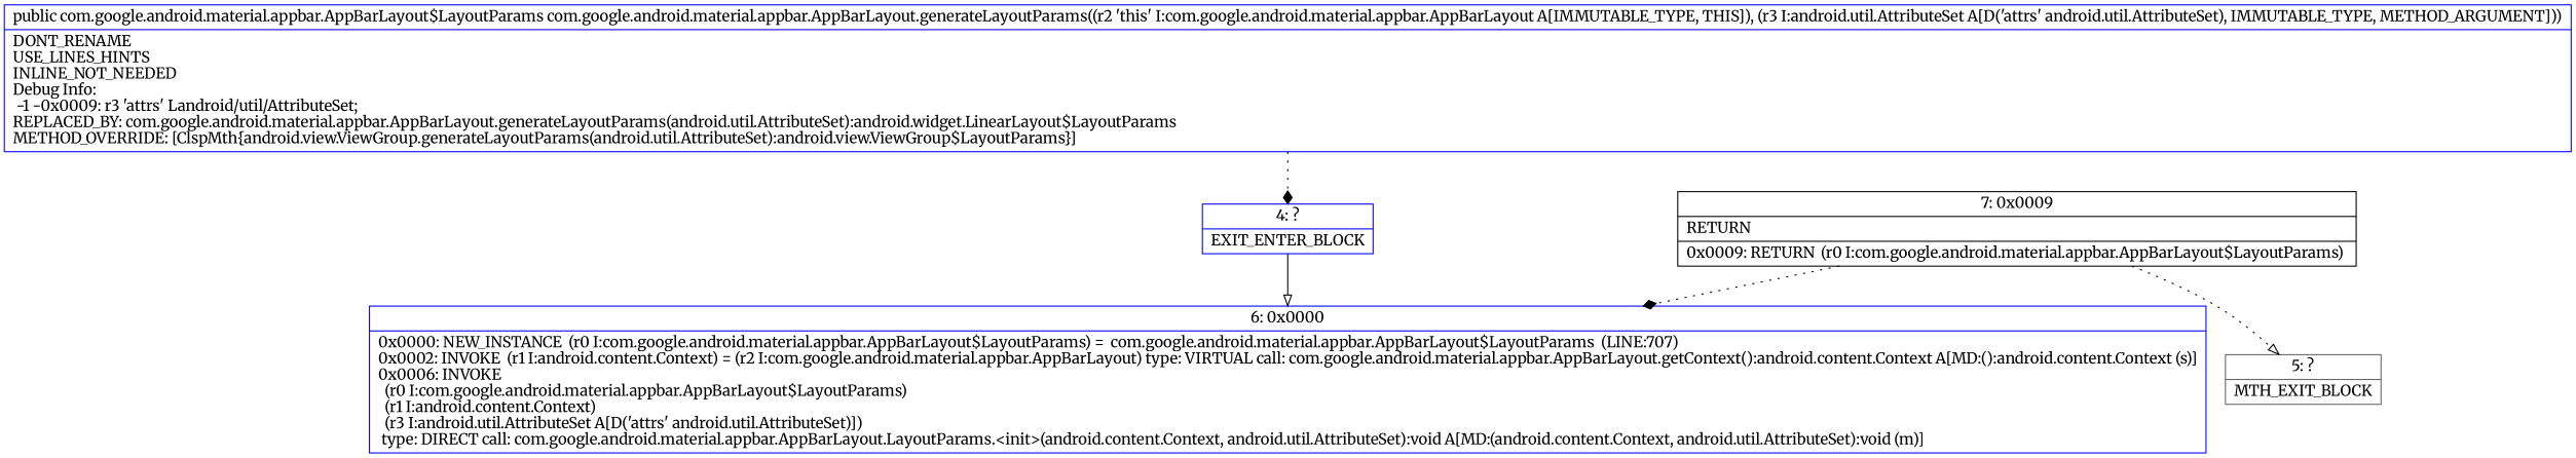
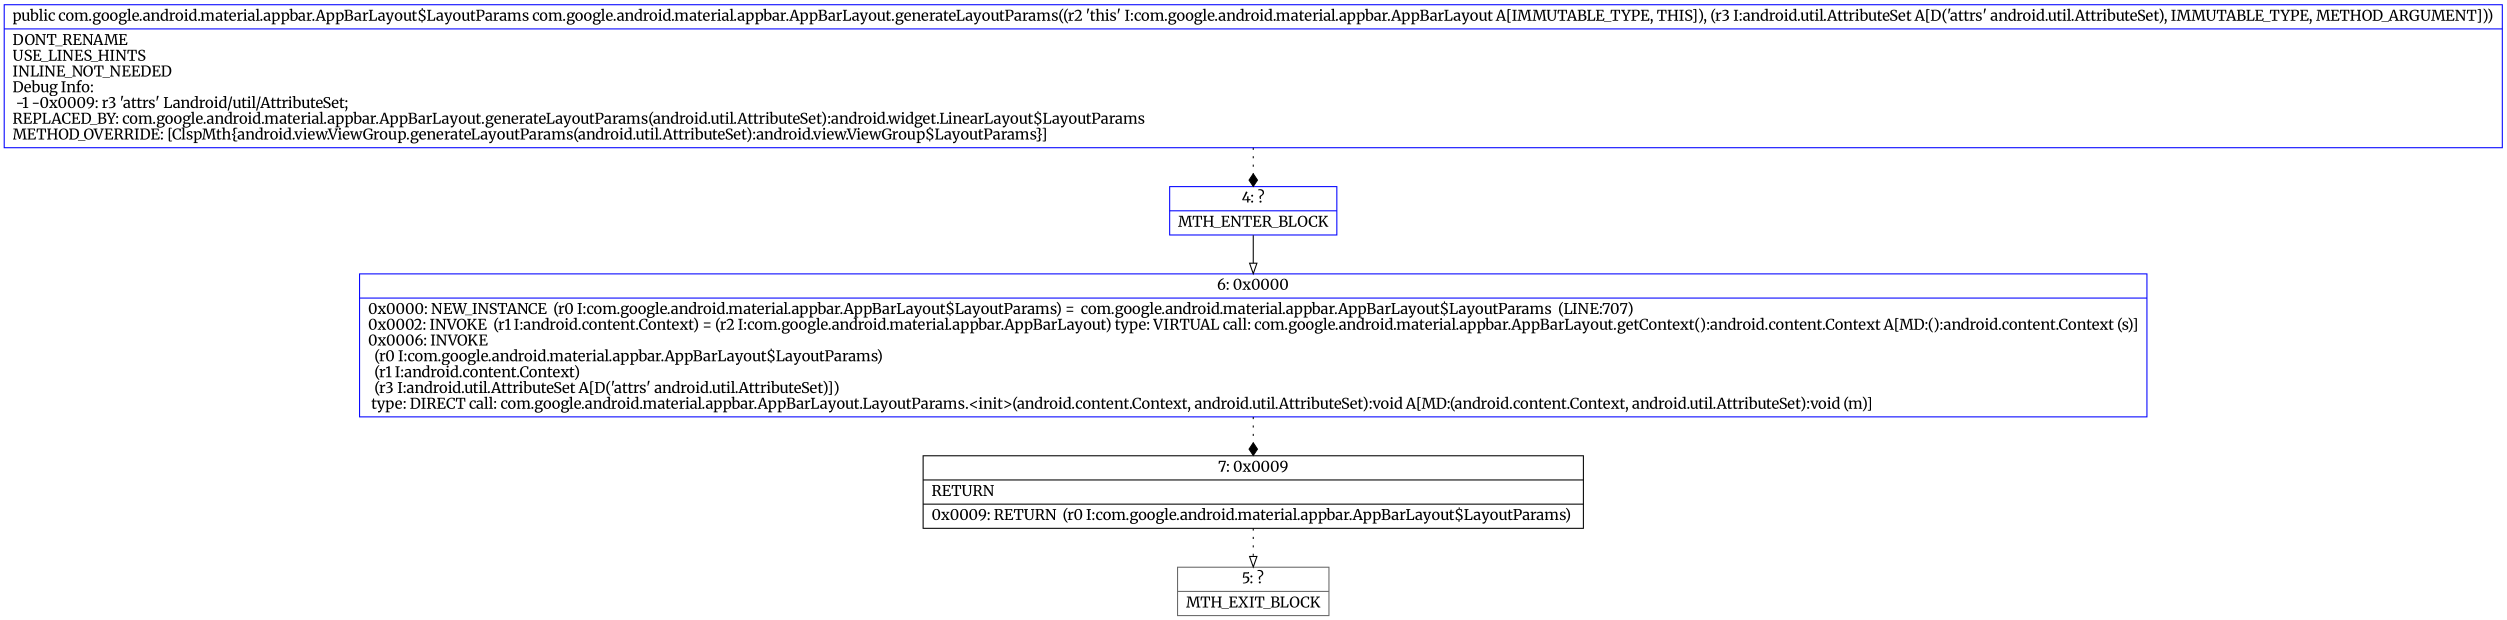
  digraph {
    fontname=Merriweather
    node [color=blue fontname=Merriweather shape=record]
    edge [arrowhead=onormal fontname=Merriweather style=dotted]
-   n1 [label="{4\:\ ?|EXIT_ENTER_BLOCK\l}"]
+   n1 [label="{4\:\ ?|MTH_ENTER_BLOCK\l}"]
    n2 [label="{6\:\ 0x0000|0x0000: NEW_INSTANCE  (r0 I:com.google.android.material.appbar.AppBarLayout$LayoutParams) =  com.google.android.material.appbar.AppBarLayout$LayoutParams  (LINE:707)\l0x0002: INVOKE  (r1 I:android.content.Context) = (r2 I:com.google.android.material.appbar.AppBarLayout) type: VIRTUAL call: com.google.android.material.appbar.AppBarLayout.getContext():android.content.Context A[MD:():android.content.Context (s)]\l0x0006: INVOKE  \l  (r0 I:com.google.android.material.appbar.AppBarLayout$LayoutParams)\l  (r1 I:android.content.Context)\l  (r3 I:android.util.AttributeSet A[D('attrs' android.util.AttributeSet)])\l type: DIRECT call: com.google.android.material.appbar.AppBarLayout.LayoutParams.\<init\>(android.content.Context, android.util.AttributeSet):void A[MD:(android.content.Context, android.util.AttributeSet):void (m)]\l}"]
    n3 [color=black label="{7\:\ 0x0009|RETURN\l|0x0009: RETURN  (r0 I:com.google.android.material.appbar.AppBarLayout$LayoutParams) \l}"]
    n4 [color=gray40 label="{5\:\ ?|MTH_EXIT_BLOCK\l}"]
    n5 [label="{public com.google.android.material.appbar.AppBarLayout$LayoutParams com.google.android.material.appbar.AppBarLayout.generateLayoutParams((r2 'this' I:com.google.android.material.appbar.AppBarLayout A[IMMUTABLE_TYPE, THIS]), (r3 I:android.util.AttributeSet A[D('attrs' android.util.AttributeSet), IMMUTABLE_TYPE, METHOD_ARGUMENT]))  | DONT_RENAME\lUSE_LINES_HINTS\lINLINE_NOT_NEEDED\lDebug Info:\l  \-1 \-0x0009: r3 'attrs' Landroid\/util\/AttributeSet;\lREPLACED_BY: com.google.android.material.appbar.AppBarLayout.generateLayoutParams(android.util.AttributeSet):android.widget.LinearLayout$LayoutParams\lMETHOD_OVERRIDE: [ClspMth\{android.view.ViewGroup.generateLayoutParams(android.util.AttributeSet):android.view.ViewGroup$LayoutParams\}]\l}"]
    n1 -> n2 [style=solid]
-   n3 -> n2 [arrowhead=diamond]
+   n2 -> n3 [arrowhead=diamond]
    n3 -> n4
    n5 -> n1 [arrowhead=diamond]
  }
